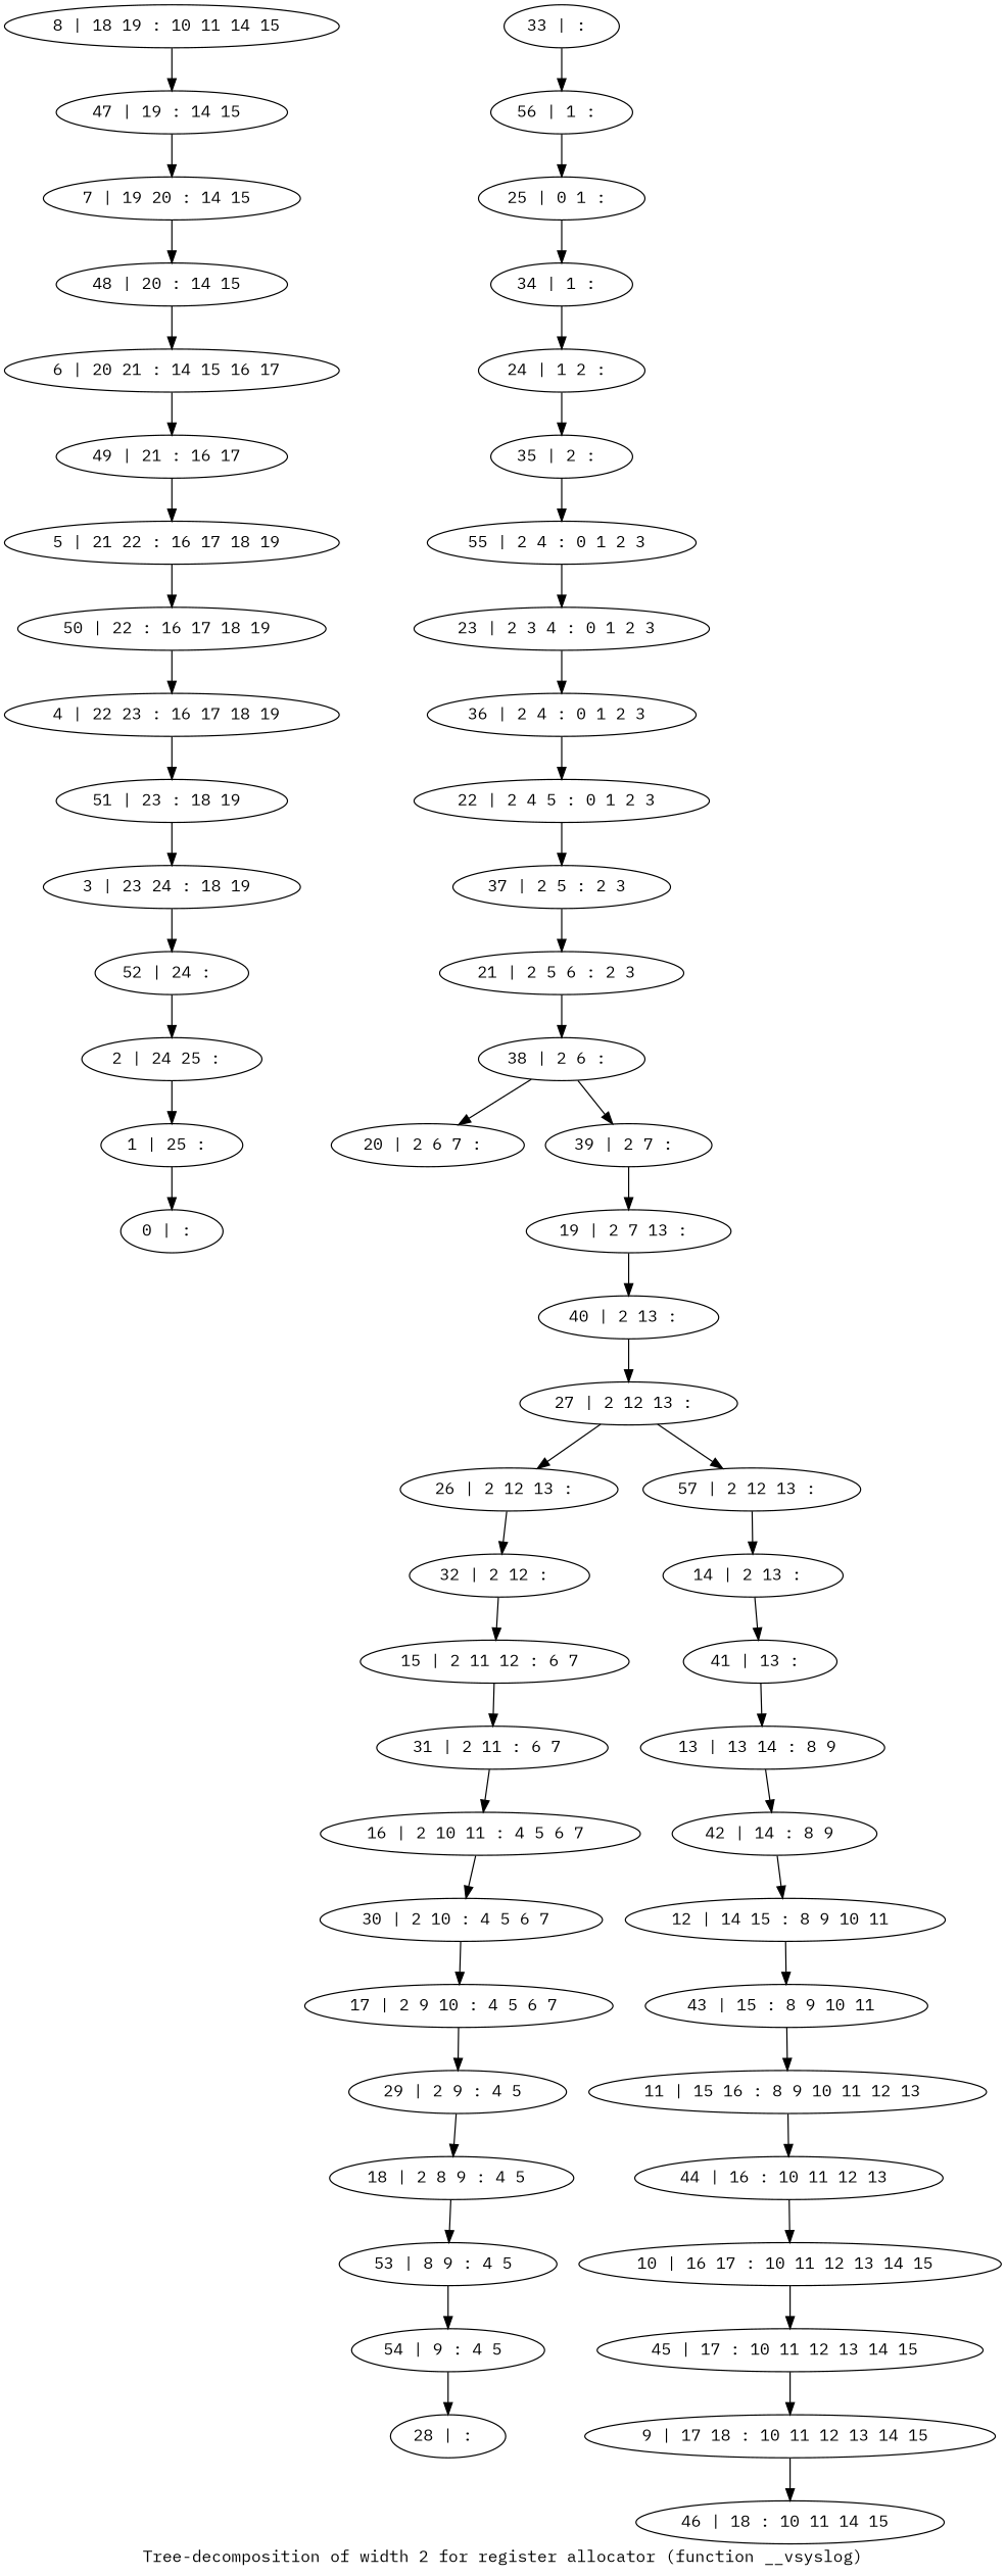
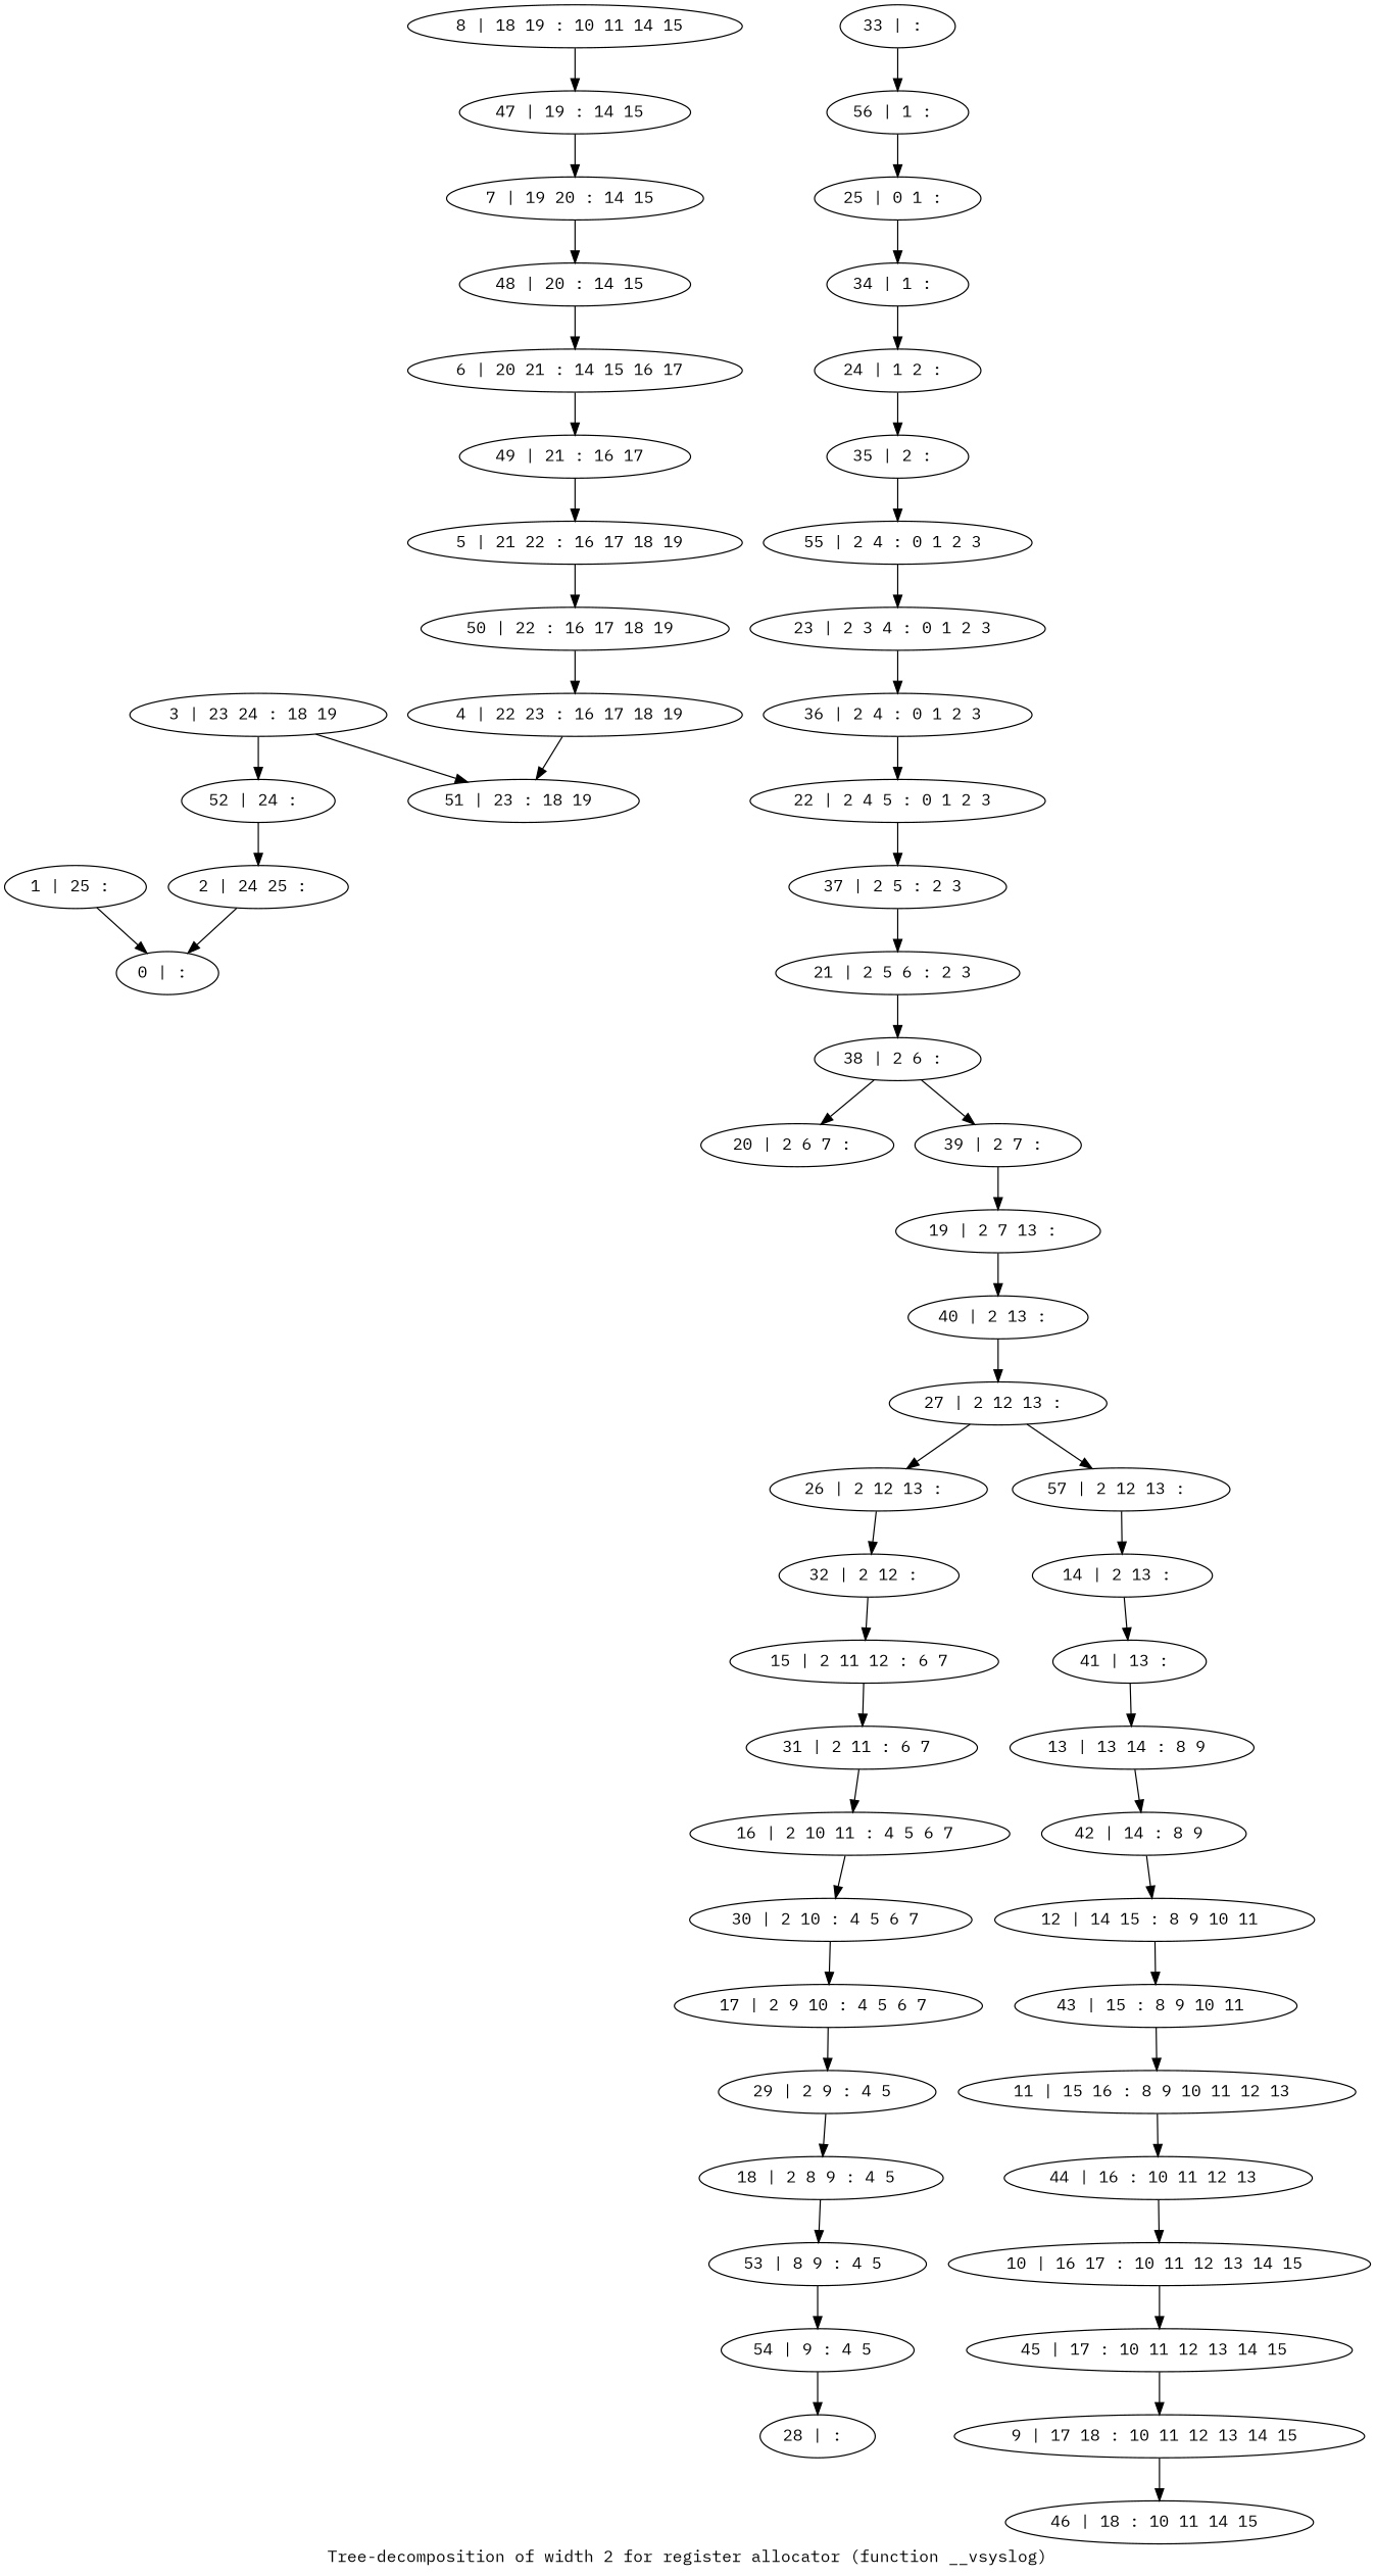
  digraph {
    fontname="IBM Plex Mono"
    label="Tree-decomposition of width 2 for register allocator (function __vsyslog)"
    node [fontname="IBM Plex Mono"]
    edge [fontname="IBM Plex Mono"]
    n1 [label="0 | : "]
    n2 [label="1 | 25 : "]
    n3 [label="2 | 24 25 : "]
    n4 [label="3 | 23 24 : 18 19 "]
    n5 [label="52 | 24 : "]
    n6 [label="4 | 22 23 : 16 17 18 19 "]
    n7 [label="51 | 23 : 18 19 "]
    n8 [label="5 | 21 22 : 16 17 18 19 "]
    n9 [label="50 | 22 : 16 17 18 19 "]
    n10 [label="6 | 20 21 : 14 15 16 17 "]
    n11 [label="49 | 21 : 16 17 "]
    n12 [label="7 | 19 20 : 14 15 "]
    n13 [label="48 | 20 : 14 15 "]
    n14 [label="8 | 18 19 : 10 11 14 15 "]
    n15 [label="47 | 19 : 14 15 "]
    n16 [label="9 | 17 18 : 10 11 12 13 14 15 "]
    n17 [label="46 | 18 : 10 11 14 15 "]
    n18 [label="10 | 16 17 : 10 11 12 13 14 15 "]
    n19 [label="45 | 17 : 10 11 12 13 14 15 "]
    n20 [label="11 | 15 16 : 8 9 10 11 12 13 "]
    n21 [label="44 | 16 : 10 11 12 13 "]
    n22 [label="12 | 14 15 : 8 9 10 11 "]
    n23 [label="43 | 15 : 8 9 10 11 "]
    n24 [label="13 | 13 14 : 8 9 "]
    n25 [label="42 | 14 : 8 9 "]
    n26 [label="14 | 2 13 : "]
    n27 [label="41 | 13 : "]
    n28 [label="15 | 2 11 12 : 6 7 "]
    n29 [label="31 | 2 11 : 6 7 "]
    n30 [label="16 | 2 10 11 : 4 5 6 7 "]
    n31 [label="30 | 2 10 : 4 5 6 7 "]
    n32 [label="17 | 2 9 10 : 4 5 6 7 "]
    n33 [label="29 | 2 9 : 4 5 "]
    n34 [label="18 | 2 8 9 : 4 5 "]
    n35 [label="53 | 8 9 : 4 5 "]
    n36 [label="54 | 9 : 4 5 "]
    n37 [label="19 | 2 7 13 : "]
    n38 [label="40 | 2 13 : "]
    n39 [label="27 | 2 12 13 : "]
    n40 [label="20 | 2 6 7 : "]
    n41 [label="39 | 2 7 : "]
    n42 [label="21 | 2 5 6 : 2 3 "]
    n43 [label="38 | 2 6 : "]
    n44 [label="22 | 2 4 5 : 0 1 2 3 "]
    n45 [label="37 | 2 5 : 2 3 "]
    n46 [label="23 | 2 3 4 : 0 1 2 3 "]
    n47 [label="36 | 2 4 : 0 1 2 3 "]
    n48 [label="24 | 1 2 : "]
    n49 [label="35 | 2 : "]
    n50 [label="55 | 2 4 : 0 1 2 3 "]
    n51 [label="25 | 0 1 : "]
    n52 [label="34 | 1 : "]
    n53 [label="26 | 2 12 13 : "]
    n54 [label="32 | 2 12 : "]
    n55 [label="57 | 2 12 13 : "]
    n56 [label="28 | : "]
    n57 [label="33 | : "]
    n58 [label="56 | 1 : "]
    n2 -> n1
-   n3 -> n2
+   n3 -> n1
    n4 -> n5
    n5 -> n3
    n6 -> n7
-   n7 -> n4
+   n4 -> n7
    n8 -> n9
    n9 -> n6
    n10 -> n11
    n11 -> n8
    n12 -> n13
    n13 -> n10
    n14 -> n15
    n15 -> n12
    n16 -> n17
    n18 -> n19
    n19 -> n16
    n20 -> n21
    n21 -> n18
    n22 -> n23
    n23 -> n20
    n24 -> n25
    n25 -> n22
    n26 -> n27
    n27 -> n24
    n28 -> n29
    n29 -> n30
    n30 -> n31
    n31 -> n32
    n32 -> n33
    n33 -> n34
    n34 -> n35
    n35 -> n36
    n36 -> n56
    n37 -> n38
    n38 -> n39
    n39 -> n53
    n39 -> n55
    n41 -> n37
    n42 -> n43
    n43 -> n40
    n43 -> n41
    n44 -> n45
    n45 -> n42
    n46 -> n47
    n47 -> n44
    n48 -> n49
    n49 -> n50
    n50 -> n46
    n51 -> n52
    n52 -> n48
    n53 -> n54
    n54 -> n28
    n55 -> n26
    n57 -> n58
    n58 -> n51
  }
